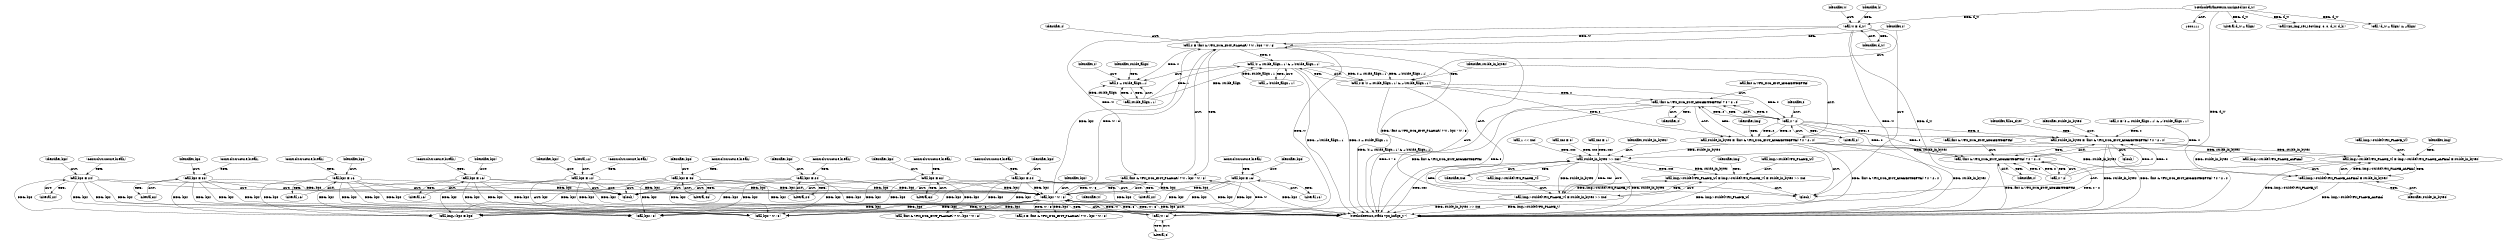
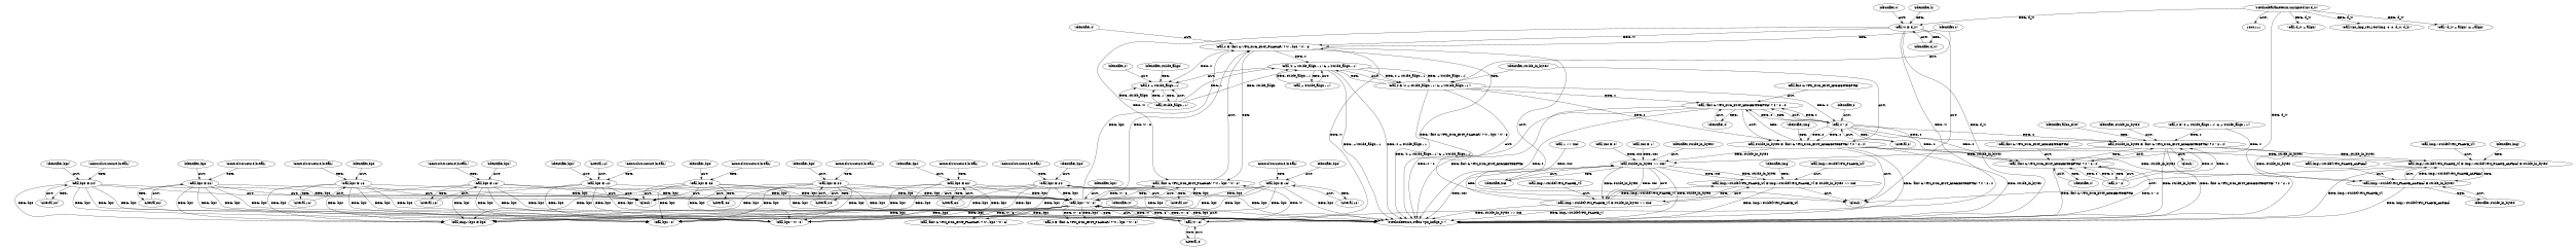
  digraph {
    n1 [label="(Call,s = (fmt & VPX_IMG_FMT_PLANAR) ? w : bps * w / 8)"]
    n2 [label="(Call,(s + stride_align - 1) & ~(stride_align - 1))"]
    n3 [label="(Call,s + stride_align - 1)"]
    n4 [label="(MethodReturn,static vpx_image_t *)"]
    n5 [label="(Block,)"]
    n6 [label="(Call,(fmt & VPX_IMG_FMT_PLANAR) ? w : bps * w / 8)"]
    n7 [label="(Call,s = (s + stride_align - 1) & ~(stride_align - 1))"]
    n8 [label="(Call,~(stride_align - 1))"]
    n9 [label="(Call,stride_align - 1)"]
    n10 [label="(Call,bps * w / 8)"]
    n11 [label="(Call,w / 8)"]
    n12 [label="(Literal,8)"]
    n13 [label="(Call,bps / 8)"]
    n14 [label="(Call,img->bps = bps)"]
    n15 [label="(Call,bps * w / 8)"]
    n16 [label="(Call,(fmt & VPX_IMG_FMT_PLANAR) ? w : bps * w / 8)"]
    n17 [label="(Call,s = (fmt & VPX_IMG_FMT_PLANAR) ? w : bps * w / 8)"]
    n18 [label="(Call,w = d_w)"]
    n19 [label="(Identifier,d_w)"]
    n20 [label="(MethodParameterIn,unsigned int d_w)"]
-   n21 [label="(Literal,d_w + align)"]
+   n21 [label="(Call,d_w + align)"]
    n22 [label="(Call,vpx_img_set_rect(img, 0, 0, d_w, d_h))"]
    n23 [label="(Call,(d_w + align) & ~align)"]
    1000111
    n25 [label="(Call,bps = 24)"]
    n26 [label="(Literal,24)"]
    n27 [label="(Block,)"]
    n28 [label="(Call,bps = 12)"]
    n29 [label="(Literal,12)"]
    n30 [label="(Call,bps = 32)"]
    n31 [label="(Literal,32)"]
    n32 [label="(Call,bps = 16)"]
    n33 [label="(Literal,16)"]
    n34 [label="(Call,bps = 16)"]
    n35 [label="(Literal,16)"]
    n36 [label="(Call,bps = 48)"]
    n37 [label="(Literal,48)"]
    n38 [label="(Call,bps = 24)"]
    n39 [label="(Literal,24)"]
    n40 [label="(Call,bps = 16)"]
    n41 [label="(Literal,16)"]
    n42 [label="(Call,bps = 32)"]
    n43 [label="(Literal,32)"]
    n44 [label="(Call,bps = 24)"]
    n45 [label="(Literal,24)"]
    n46 [label="(Call,stride_in_bytes = (fmt & VPX_IMG_FMT_HIGHBITDEPTH) ? s * 2 : s)"]
    n47 [label="(Call,s * 2)"]
    n48 [label="(Call,(fmt & VPX_IMG_FMT_HIGHBITDEPTH) ? s * 2 : s)"]
    n49 [label="(Call,img->stride[VPX_PLANE_Y] = img->stride[VPX_PLANE_ALPHA] = stride_in_bytes)"]
    n50 [label="(Call,img->stride[VPX_PLANE_ALPHA] = stride_in_bytes)"]
    n51 [label="(Call,stride_in_bytes >> xcs)"]
    n52 [label="(Call,stride_in_bytes = (fmt & VPX_IMG_FMT_HIGHBITDEPTH) ? s * 2 : s)"]
    n53 [label="(Call,(fmt & VPX_IMG_FMT_HIGHBITDEPTH) ? s * 2 : s)"]
    n54 [label="(Literal,2)"]
    n55 [label="(Identifier,s)"]
    n56 [label="(Identifier,stride_in_bytes)"]
    n57 [label="(Call,img->stride[VPX_PLANE_U] = img->stride[VPX_PLANE_V] = stride_in_bytes >> xcs)"]
    n58 [label="(Call,img->stride[VPX_PLANE_V] = stride_in_bytes >> xcs)"]
    n59 [label="(Identifier,xcs)"]
    n60 [label="(Block,)"]
    n61 [label="(Identifier,s)"]
    n62 [label="(Call,s * 2)"]
    n63 [label="(Call,img->stride[VPX_PLANE_V])"]
    n64 [label="(Call,fmt & VPX_IMG_FMT_HIGHBITDEPTH)"]
    n65 [label="(ControlStructure,break;)"]
    n66 [label="(ControlStructure,break;)"]
    n67 [label="(ControlStructure,break;)"]
    n68 [label="(Call,s = (s + stride_align - 1) & ~(stride_align - 1))"]
    n69 [label="(ControlStructure,break;)"]
    n70 [label="(Identifier,img)"]
    n71 [label="(Identifier,bps)"]
    n72 [label="(ControlStructure,break;)"]
    n73 [label="(Identifier,bps)"]
    n74 [label="(ControlStructure,break;)"]
    n75 [label="(Identifier,bps)"]
    n76 [label="(Identifier,w)"]
    n77 [label="(Identifier,s)"]
    n78 [label="(Identifier,stride_in_bytes)"]
    n79 [label="(Identifier,w)"]
    n80 [label="(Identifier,bps)"]
    n81 [label="(Identifier,stride_in_bytes)"]
    n82 [label="(Call,fmt & VPX_IMG_FMT_HIGHBITDEPTH)"]
    n83 [label="(Identifier,bps)"]
    n84 [label="(Identifier,h)"]
    n85 [label="(Call,img->stride[VPX_PLANE_U])"]
    n86 [label="(Call,1 << xcs)"]
    n87 [label="(Call,img->stride[VPX_PLANE_ALPHA])"]
    n88 [label="(Call,xcs = 0)"]
    n89 [label="(Identifier,bps)"]
    n90 [label="(Identifier,img)"]
    n91 [label="(Identifier,s)"]
    n92 [label="(Call,img->stride[VPX_PLANE_Y])"]
    n93 [label="(ControlStructure,break;)"]
    n94 [label="(Call,xcs = 1)"]
    n95 [label="(Identifier,alloc_size)"]
    n96 [label="(Identifier,s)"]
    n97 [label="(ControlStructure,break;)"]
    n98 [label="(Identifier,s)"]
    n99 [label="(Identifier,bps)"]
    n100 [label="(Identifier,img)"]
    n101 [label="(Identifier,stride_align)"]
    n102 [label="(Identifier,bps)"]
    n103 [label="(ControlStructure,break;)"]
    n104 [label="(Identifier,stride_in_bytes)"]
    n105 [label="(Identifier,bps)"]
    n106 [label="(ControlStructure,break;)"]
    n107 [label="(Identifier,bps)"]
    n108 [label="(Identifier,bps)"]
    n1 -> n2 [label="DDG: s"]
    n1 -> n3 [label="DDG: s"]
    n1 -> n4 [label="DDG: (fmt & VPX_IMG_FMT_PLANAR) ? w : bps * w / 8"]
    n1 -> n5 [label="AST: "]
    n1 -> n6 [label="CFG: "]
    n2 -> n3 [label="AST: "]
    n2 -> n4 [label="DDG: ~(stride_align - 1)"]
    n2 -> n4 [label="DDG: s + stride_align - 1"]
    n2 -> n7 [label="AST: "]
    n2 -> n7 [label="DDG: s + stride_align - 1"]
    n2 -> n7 [label="DDG: ~(stride_align - 1)"]
    n2 -> n8 [label="CFG: "]
    n3 -> n9 [label="CFG: "]
    n6 -> n1 [label="AST: "]
    n6 -> n10 [label="CFG: "]
    n7 -> n2 [label="CFG: "]
    n7 -> n4 [label="DDG: (s + stride_align - 1) & ~(stride_align - 1)"]
    n7 -> n5 [label="AST: "]
    n7 -> n46 [label="DDG: s"]
    n7 -> n47 [label="DDG: s"]
    n7 -> n48 [label="DDG: s"]
    n8 -> n2 [label="AST: "]
    n8 -> n2 [label="DDG: stride_align - 1"]
    n9 -> n2 [label="DDG: stride_align"]
    n9 -> n2 [label="DDG: 1"]
    n9 -> n3 [label="AST: "]
    n9 -> n3 [label="DDG: stride_align"]
    n9 -> n3 [label="DDG: 1"]
    n10 -> n1 [label="DDG: bps"]
    n10 -> n1 [label="DDG: w / 8"]
    n10 -> n4 [label="DDG: w / 8"]
    n10 -> n4 [label="DDG: bps"]
    n10 -> n6 [label="AST: "]
    n10 -> n6 [label="DDG: bps"]
    n10 -> n6 [label="DDG: w / 8"]
    n10 -> n11 [label="CFG: "]
    n10 -> n13 [label="DDG: bps"]
    n10 -> n14 [label="DDG: bps"]
    n10 -> n15 [label="DDG: bps"]
    n10 -> n16 [label="DDG: bps"]
    n10 -> n16 [label="DDG: w / 8"]
    n10 -> n17 [label="DDG: bps"]
    n10 -> n17 [label="DDG: w / 8"]
    n11 -> n1 [label="DDG: w"]
    n11 -> n6 [label="DDG: w"]
    n11 -> n10 [label="AST: "]
    n11 -> n10 [label="DDG: w"]
    n11 -> n10 [label="DDG: 8"]
    n11 -> n12 [label="CFG: "]
    n12 -> n11 [label="AST: "]
    n18 -> n1 [label="DDG: w"]
    n18 -> n4 [label="DDG: d_w"]
    n18 -> n5 [label="AST: "]
    n18 -> n6 [label="DDG: w"]
    n18 -> n11 [label="DDG: w"]
    n18 -> n19 [label="CFG: "]
    n19 -> n18 [label="AST: "]
    n20 -> n4 [label="DDG: d_w"]
    n20 -> n18 [label="DDG: d_w"]
    n20 -> n21 [label="DDG: d_w"]
    n20 -> n22 [label="DDG: d_w"]
    n20 -> n23 [label="DDG: d_w"]
    n20 -> 1000111 [label="AST: "]
    n25 -> n4 [label="DDG: bps"]
    n25 -> n10 [label="DDG: bps"]
    n25 -> n13 [label="DDG: bps"]
    n25 -> n14 [label="DDG: bps"]
    n25 -> n15 [label="DDG: bps"]
    n25 -> n26 [label="CFG: "]
    n25 -> n27 [label="AST: "]
    n26 -> n25 [label="AST: "]
    n28 -> n4 [label="DDG: bps"]
    n28 -> n10 [label="DDG: bps"]
-   n28 -> n13 [label="AST: bps"]
+   n28 -> n13 [label="DDG: bps"]
    n28 -> n14 [label="DDG: bps"]
    n28 -> n15 [label="DDG: bps"]
    n28 -> n27 [label="AST: "]
    n29 -> n28 [label="AST: "]
    n30 -> n4 [label="DDG: bps"]
    n30 -> n10 [label="DDG: bps"]
    n30 -> n13 [label="DDG: bps"]
    n30 -> n14 [label="DDG: bps"]
    n30 -> n15 [label="DDG: bps"]
    n30 -> n27 [label="AST: "]
    n30 -> n31 [label="CFG: "]
    n31 -> n30 [label="AST: "]
    n32 -> n4 [label="DDG: bps"]
    n32 -> n10 [label="DDG: bps"]
    n32 -> n13 [label="DDG: bps"]
    n32 -> n14 [label="DDG: bps"]
    n32 -> n15 [label="DDG: bps"]
    n32 -> n27 [label="AST: "]
    n32 -> n33 [label="CFG: "]
    n33 -> n32 [label="AST: "]
    n34 -> n4 [label="DDG: bps"]
    n34 -> n10 [label="DDG: bps"]
    n34 -> n13 [label="DDG: bps"]
    n34 -> n14 [label="DDG: bps"]
    n34 -> n15 [label="DDG: bps"]
    n34 -> n27 [label="AST: "]
    n34 -> n35 [label="CFG: "]
    n35 -> n34 [label="AST: "]
    n36 -> n4 [label="DDG: bps"]
    n36 -> n10 [label="DDG: bps"]
    n36 -> n13 [label="DDG: bps"]
    n36 -> n14 [label="DDG: bps"]
    n36 -> n15 [label="DDG: bps"]
    n36 -> n27 [label="AST: "]
    n36 -> n37 [label="CFG: "]
-   n37 -> n36 [label="AST: "]
    n38 -> n4 [label="DDG: bps"]
    n38 -> n10 [label="DDG: bps"]
    n38 -> n13 [label="DDG: bps"]
    n38 -> n14 [label="DDG: bps"]
    n38 -> n15 [label="DDG: bps"]
    n38 -> n27 [label="AST: "]
    n38 -> n39 [label="CFG: "]
    n39 -> n38 [label="AST: "]
    n40 -> n4 [label="DDG: bps"]
    n40 -> n10 [label="DDG: bps"]
    n40 -> n13 [label="DDG: bps"]
    n40 -> n14 [label="DDG: bps"]
    n40 -> n15 [label="DDG: bps"]
    n40 -> n27 [label="AST: "]
    n40 -> n41 [label="CFG: "]
    n41 -> n40 [label="AST: "]
    n42 -> n4 [label="DDG: bps"]
    n42 -> n10 [label="DDG: bps"]
    n42 -> n13 [label="DDG: bps"]
    n42 -> n14 [label="DDG: bps"]
    n42 -> n15 [label="DDG: bps"]
    n42 -> n27 [label="AST: "]
    n42 -> n43 [label="CFG: "]
    n43 -> n42 [label="AST: "]
    n44 -> n4 [label="DDG: bps"]
    n44 -> n10 [label="DDG: bps"]
    n44 -> n13 [label="DDG: bps"]
    n44 -> n14 [label="DDG: bps"]
    n44 -> n15 [label="DDG: bps"]
    n44 -> n27 [label="AST: "]
    n44 -> n45 [label="CFG: "]
    n45 -> n44 [label="AST: "]
    n46 -> n4 [label="DDG: stride_in_bytes"]
    n46 -> n4 [label="DDG: (fmt & VPX_IMG_FMT_HIGHBITDEPTH) ? s * 2 : s"]
    n46 -> n5 [label="AST: "]
    n46 -> n48 [label="CFG: "]
    n46 -> n49 [label="DDG: stride_in_bytes"]
    n46 -> n50 [label="DDG: stride_in_bytes"]
    n46 -> n51 [label="DDG: stride_in_bytes"]
    n47 -> n46 [label="DDG: s"]
    n47 -> n46 [label="DDG: 2"]
    n47 -> n48 [label="AST: "]
    n47 -> n48 [label="DDG: s"]
    n47 -> n48 [label="DDG: 2"]
    n47 -> n52 [label="DDG: s"]
    n47 -> n52 [label="DDG: 2"]
    n47 -> n53 [label="DDG: s"]
    n47 -> n53 [label="DDG: 2"]
    n47 -> n54 [label="CFG: "]
    n48 -> n4 [label="DDG: fmt & VPX_IMG_FMT_HIGHBITDEPTH"]
    n48 -> n4 [label="DDG: s * 2"]
    n48 -> n4 [label="DDG: s"]
    n48 -> n46 [label="AST: "]
    n48 -> n47 [label="CFG: "]
    n48 -> n55 [label="CFG: "]
    n49 -> n4 [label="DDG: img->stride[VPX_PLANE_Y]"]
    n49 -> n5 [label="AST: "]
    n49 -> n50 [label="CFG: "]
    n50 -> n4 [label="DDG: img->stride[VPX_PLANE_ALPHA]"]
    n50 -> n49 [label="AST: "]
    n50 -> n49 [label="DDG: img->stride[VPX_PLANE_ALPHA]"]
    n50 -> n56 [label="CFG: "]
    n51 -> n4 [label="DDG: stride_in_bytes"]
    n51 -> n4 [label="DDG: xcs"]
    n51 -> n57 [label="DDG: stride_in_bytes"]
    n51 -> n57 [label="DDG: xcs"]
    n51 -> n58 [label="AST: "]
    n51 -> n58 [label="DDG: stride_in_bytes"]
    n51 -> n58 [label="DDG: xcs"]
    n51 -> n59 [label="CFG: "]
    n52 -> n4 [label="DDG: (fmt & VPX_IMG_FMT_HIGHBITDEPTH) ? s * 2 : s"]
    n52 -> n4 [label="DDG: stride_in_bytes"]
    n52 -> n49 [label="DDG: stride_in_bytes"]
    n52 -> n50 [label="DDG: stride_in_bytes"]
    n52 -> n51 [label="DDG: stride_in_bytes"]
    n52 -> n53 [label="CFG: "]
    n52 -> n60 [label="AST: "]
    n53 -> n4 [label="DDG: s * 2"]
    n53 -> n4 [label="DDG: fmt & VPX_IMG_FMT_HIGHBITDEPTH"]
    n53 -> n52 [label="AST: "]
    n53 -> n61 [label="CFG: "]
    n53 -> n62 [label="CFG: "]
    n54 -> n47 [label="AST: "]
    n55 -> n48 [label="AST: "]
    n56 -> n50 [label="AST: "]
    n57 -> n4 [label="DDG: img->stride[VPX_PLANE_U]"]
    n57 -> n5 [label="AST: "]
    n57 -> n58 [label="CFG: "]
    n58 -> n4 [label="DDG: img->stride[VPX_PLANE_V]"]
    n58 -> n4 [label="DDG: stride_in_bytes >> xcs"]
    n58 -> n51 [label="CFG: "]
    n58 -> n57 [label="AST: "]
    n58 -> n57 [label="DDG: img->stride[VPX_PLANE_V]"]
    n59 -> n51 [label="AST: "]
    n61 -> n53 [label="AST: "]
    n62 -> n52 [label="DDG: s"]
    n62 -> n52 [label="DDG: 2"]
    n62 -> n53 [label="AST: "]
    n62 -> n53 [label="DDG: s"]
    n62 -> n53 [label="DDG: 2"]
    n63 -> n58 [label="AST: "]
    n64 -> n53 [label="AST: "]
    n65 -> n32 [label="CFG: "]
    n66 -> n25 [label="CFG: "]
    n67 -> n28 [label="CFG: "]
    n68 -> n52 [label="DDG: s"]
    n68 -> n53 [label="DDG: s"]
    n69 -> n42 [label="CFG: "]
    n70 -> n49 [label="CFG: "]
    n71 -> n42 [label="AST: "]
    n72 -> n34 [label="CFG: "]
    n73 -> n30 [label="AST: "]
    n74 -> n40 [label="CFG: "]
    n75 -> n44 [label="AST: "]
    n76 -> n18 [label="AST: "]
    n77 -> n3 [label="AST: "]
    n78 -> n7 [label="CFG: "]
    n78 -> n46 [label="AST: "]
    n79 -> n11 [label="AST: "]
    n80 -> n38 [label="AST: "]
    n81 -> n51 [label="AST: "]
    n82 -> n48 [label="AST: "]
    n83 -> n34 [label="AST: "]
    n84 -> n18 [label="CFG: "]
    n85 -> n57 [label="AST: "]
-   n86 -> n51 [label="DDG: xcs"]
+   n86 -> n59 [label="DDG: xcs"]
    n87 -> n50 [label="AST: "]
    n88 -> n51 [label="DDG: xcs"]
    n89 -> n28 [label="AST: "]
    n90 -> n57 [label="CFG: "]
    n91 -> n47 [label="AST: "]
    n92 -> n49 [label="AST: "]
    n93 -> n38 [label="CFG: "]
    n94 -> n51 [label="DDG: xcs"]
    n95 -> n52 [label="CFG: "]
    n96 -> n1 [label="AST: "]
    n97 -> n36 [label="CFG: "]
    n98 -> n1 [label="CFG: "]
    n98 -> n7 [label="AST: "]
    n99 -> n32 [label="AST: "]
    n100 -> n46 [label="CFG: "]
    n101 -> n3 [label="CFG: "]
    n102 -> n25 [label="AST: "]
    n103 -> n44 [label="CFG: "]
    n104 -> n52 [label="AST: "]
    n105 -> n36 [label="AST: "]
    n106 -> n30 [label="CFG: "]
    n107 -> n40 [label="AST: "]
    n108 -> n10 [label="AST: "]
  }
